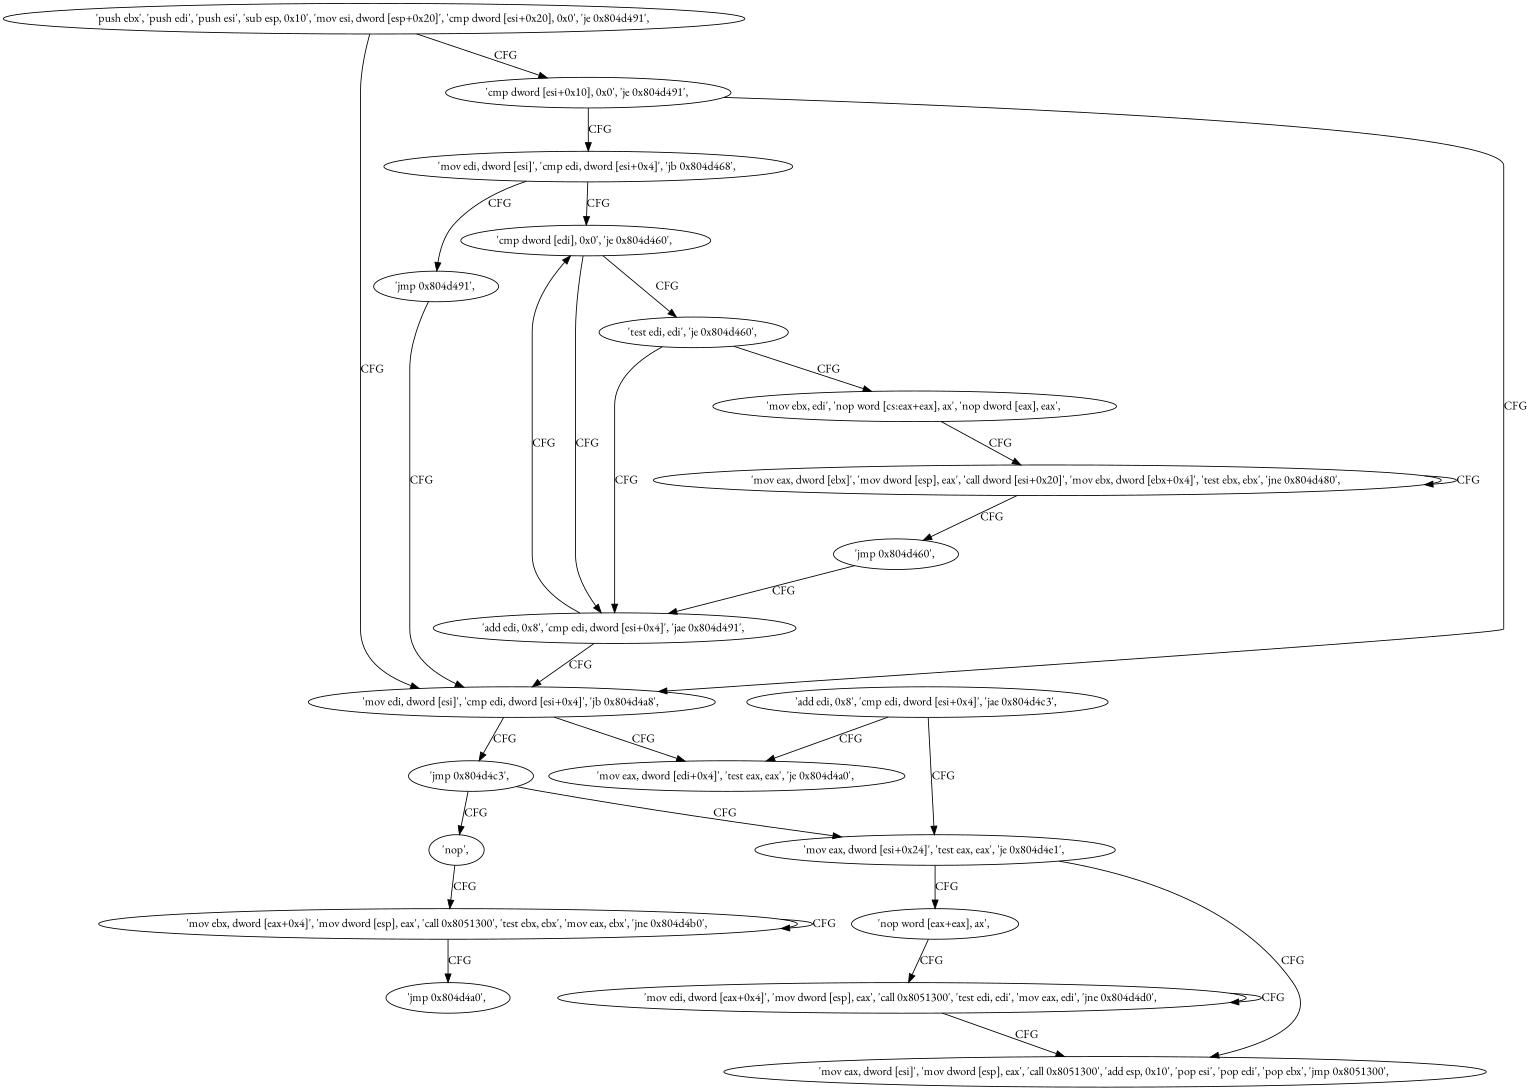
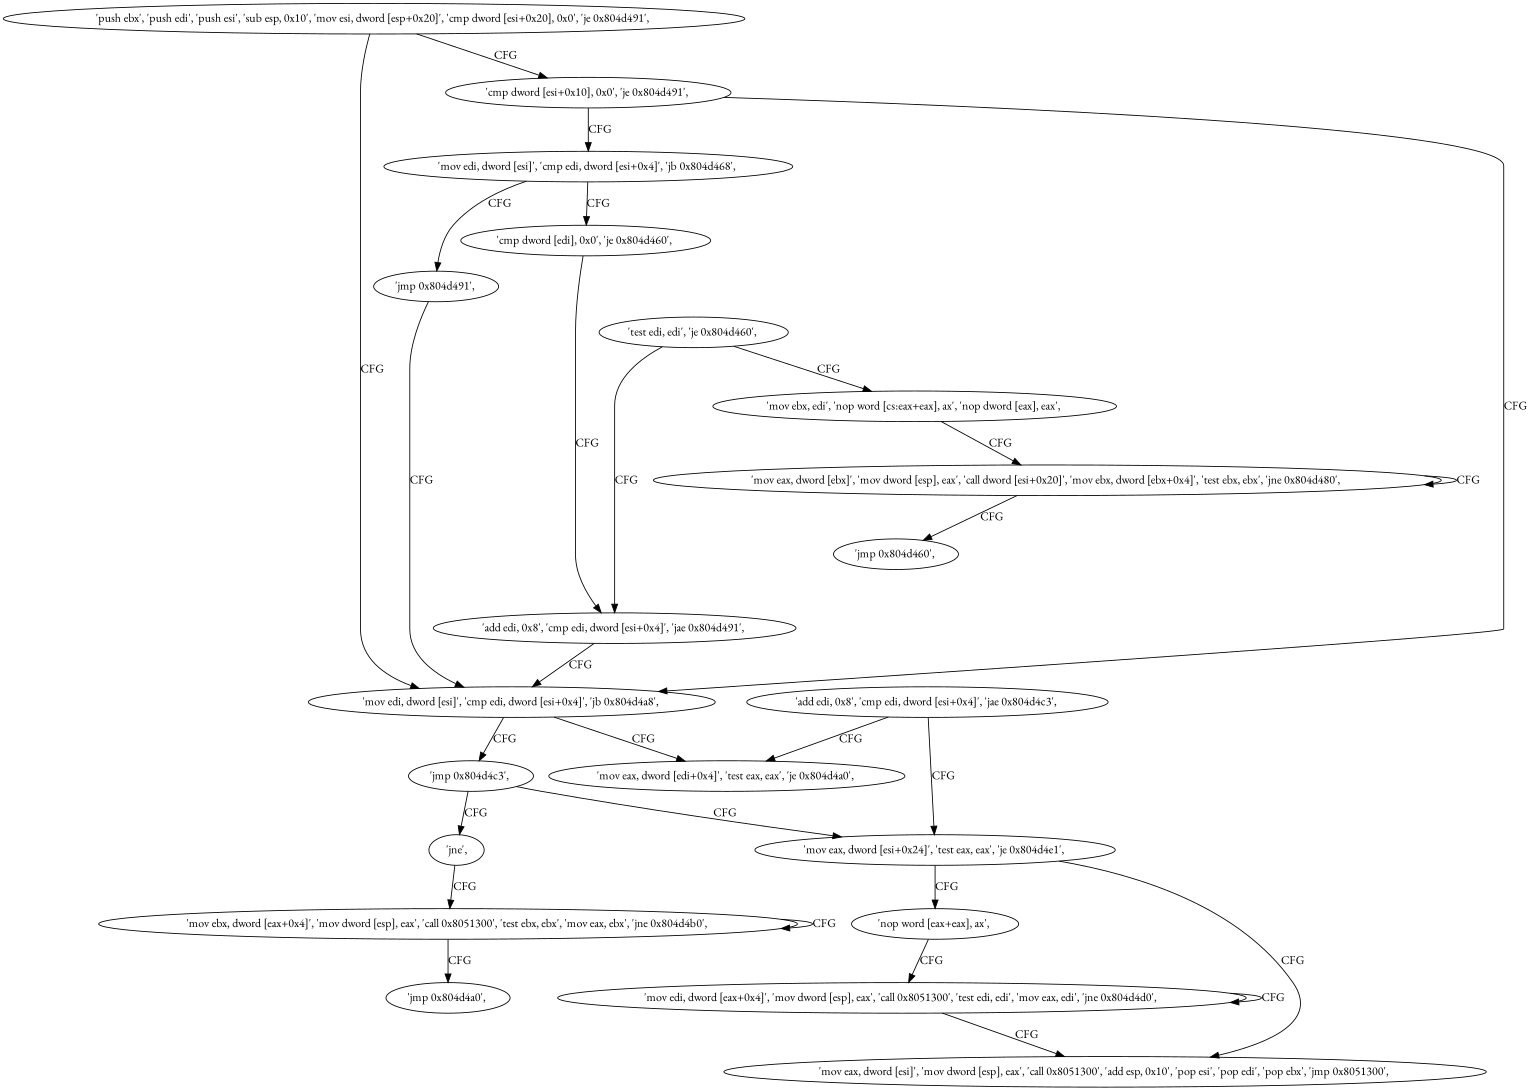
  digraph {
    fontname="EB Garamond"
    node [fontname="EB Garamond"]
    edge [fontname="EB Garamond"]
    n1 [label="'push ebx', 'push edi', 'push esi', 'sub esp, 0x10', 'mov esi, dword [esp+0x20]', 'cmp dword [esi+0x20], 0x0', 'je 0x804d491', "]
    n2 [label="'mov edi, dword [esi]', 'cmp edi, dword [esi+0x4]', 'jb 0x804d4a8', "]
    n3 [label="'cmp dword [esi+0x10], 0x0', 'je 0x804d491', "]
    n4 [label="'mov eax, dword [edi+0x4]', 'test eax, eax', 'je 0x804d4a0', "]
    n5 [label="'jmp 0x804d4c3', "]
    n6 [label="'mov edi, dword [esi]', 'cmp edi, dword [esi+0x4]', 'jb 0x804d468', "]
-   n7 [label="'nop', "]
+   n7 [label="'jne',"]
    n8 [label="'mov eax, dword [esi+0x24]', 'test eax, eax', 'je 0x804d4e1', "]
    n9 [label="'cmp dword [edi], 0x0', 'je 0x804d460', "]
    n10 [label="'jmp 0x804d491', "]
    n11 [label="'add edi, 0x8', 'cmp edi, dword [esi+0x4]', 'jae 0x804d4c3', "]
    n12 [label="'mov ebx, dword [eax+0x4]', 'mov dword [esp], eax', 'call 0x8051300', 'test ebx, ebx', 'mov eax, ebx', 'jne 0x804d4b0', "]
    n13 [label="'mov eax, dword [esi]', 'mov dword [esp], eax', 'call 0x8051300', 'add esp, 0x10', 'pop esi', 'pop edi', 'pop ebx', 'jmp 0x8051300', "]
    n14 [label="'nop word [eax+eax], ax', "]
    n15 [label="'add edi, 0x8', 'cmp edi, dword [esi+0x4]', 'jae 0x804d491', "]
    n16 [label="'test edi, edi', 'je 0x804d460', "]
    n17 [label="'jmp 0x804d4a0', "]
    n18 [label="'mov edi, dword [eax+0x4]', 'mov dword [esp], eax', 'call 0x8051300', 'test edi, edi', 'mov eax, edi', 'jne 0x804d4d0', "]
    n19 [label="'mov ebx, edi', 'nop word [cs:eax+eax], ax', 'nop dword [eax], eax', "]
    n20 [label="'mov eax, dword [ebx]', 'mov dword [esp], eax', 'call dword [esi+0x20]', 'mov ebx, dword [ebx+0x4]', 'test ebx, ebx', 'jne 0x804d480', "]
    n21 [label="'jmp 0x804d460', "]
    n1 -> n2 [label=CFG]
    n1 -> n3 [label=CFG]
    n2 -> n4 [label=CFG]
    n2 -> n5 [label=CFG]
    n3 -> n2 [label=CFG]
    n3 -> n6 [label=CFG]
    n5 -> n7 [label=CFG]
    n5 -> n8 [label=CFG]
    n6 -> n9 [label=CFG]
    n6 -> n10 [label=CFG]
    n7 -> n12 [label=CFG]
    n8 -> n13 [label=CFG]
    n8 -> n14 [label=CFG]
    n9 -> n15 [label=CFG]
-   n9 -> n16 [label=CFG]
    n10 -> n2 [label=CFG]
    n11 -> n4 [label=CFG]
    n11 -> n8 [label=CFG]
    n12 -> n12 [label=CFG]
    n12 -> n17 [label=CFG]
    n14 -> n18 [label=CFG]
    n15 -> n2 [label=CFG]
-   n15 -> n9 [label=CFG]
    n16 -> n15 [label=CFG]
    n16 -> n19 [label=CFG]
    n18 -> n13 [label=CFG]
    n18 -> n18 [label=CFG]
    n19 -> n20 [label=CFG]
    n20 -> n20 [label=CFG]
    n20 -> n21 [label=CFG]
-   n21 -> n15 [label=CFG]
  }
